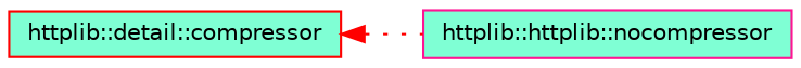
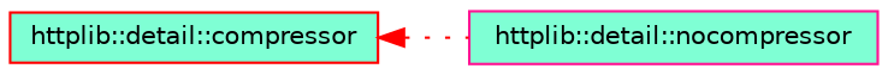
  digraph {
    rankdir=LR
    node [fillcolor=aquamarine fontname=Helvetica fontsize=10 shape=record style=filled]
    n1 [color=red height=0.2 label="httplib::detail::compressor" width=0.4]
-   n2 [color=deeppink height=0.2 label="httplib::httplib::nocompressor" width=0.4]
+   n2 [color=deeppink height=0.2 label="httplib::detail::nocompressor" width=0.4]
    n1 -> n2 [color=red dir=back fontname=Helvetica fontsize=10 labelfontname=Helvetica labelfontsize=10 style=dotted]
  }
